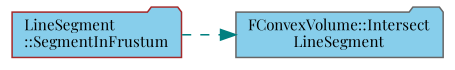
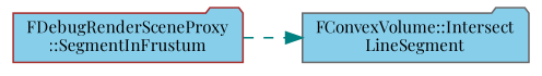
  digraph {
    rankdir=LR
    fontname="Playfair Display"
    node [fillcolor=skyblue fontname="Playfair Display" fontsize=10 shape=folder style=filled]
-   n1 [color=brown fontcolor=black height=0.2 label="LineSegment\l::SegmentInFrustum" width=0.4]
+   n1 [color=brown fontcolor=black height=0.2 label="FDebugRenderSceneProxy\l::SegmentInFrustum" width=0.4]
    n2 [color=gray40 height=0.2 label="FConvexVolume::Intersect\lLineSegment" width=0.4]
    n1 -> n2 [color=teal fontname="Playfair Display" fontsize=10 labelfontname=Helvetica labelfontsize=10 style=dashed arrowhead=normal]
  }
